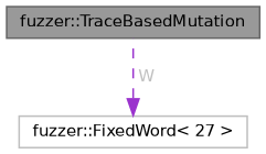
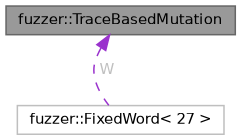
  digraph {
    node [fontname=Helvetica fontsize=10 shape=box style=filled]
    n1 [color=gray40 fillcolor=grey60 fontcolor=black height=0.2 label="fuzzer::TraceBasedMutation" width=0.4]
    n2 [color=grey75 fillcolor=white height=0.2 label="fuzzer::FixedWord\< 27 \>" width=0.4]
-   n2 -> n1 [color=darkorchid3 dir=back fontcolor=grey fontname=Helvetica fontsize=10 label=" W" labelfontname=Helvetica labelfontsize=10 style=dashed]
+   n1 -> n2 [color=darkorchid3 dir=back fontcolor=grey fontname=Helvetica fontsize=10 label=" W" labelfontname=Helvetica labelfontsize=10 style=dashed]
  }
